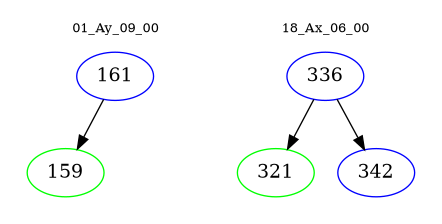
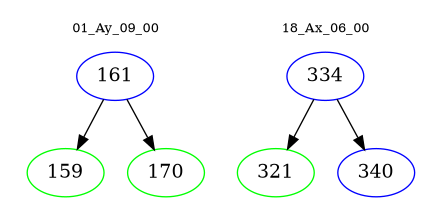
  digraph {
    node [color=blue]
    edge [color=black]
    n1 [label=161]
    n2 [color=green label=159]
-   n4 [label=336]
+   n3 [color=green label=170]
+   n4 [label=334]
    n5 [color=green label=321]
-   n6 [label=342]
+   n6 [label=340]
    subgraph cluster_1 {
      color=white
      fontsize=10
      label="01_Ay_09_00"
      n1
      n2
+     n3
    }
    subgraph cluster_2 {
      color=white
      fontsize=10
      label="18_Ax_06_00"
      n4
      n5
      n6
    }
    n1 -> n2
+   n1 -> n3
    n4 -> n5
    n4 -> n6
  }
